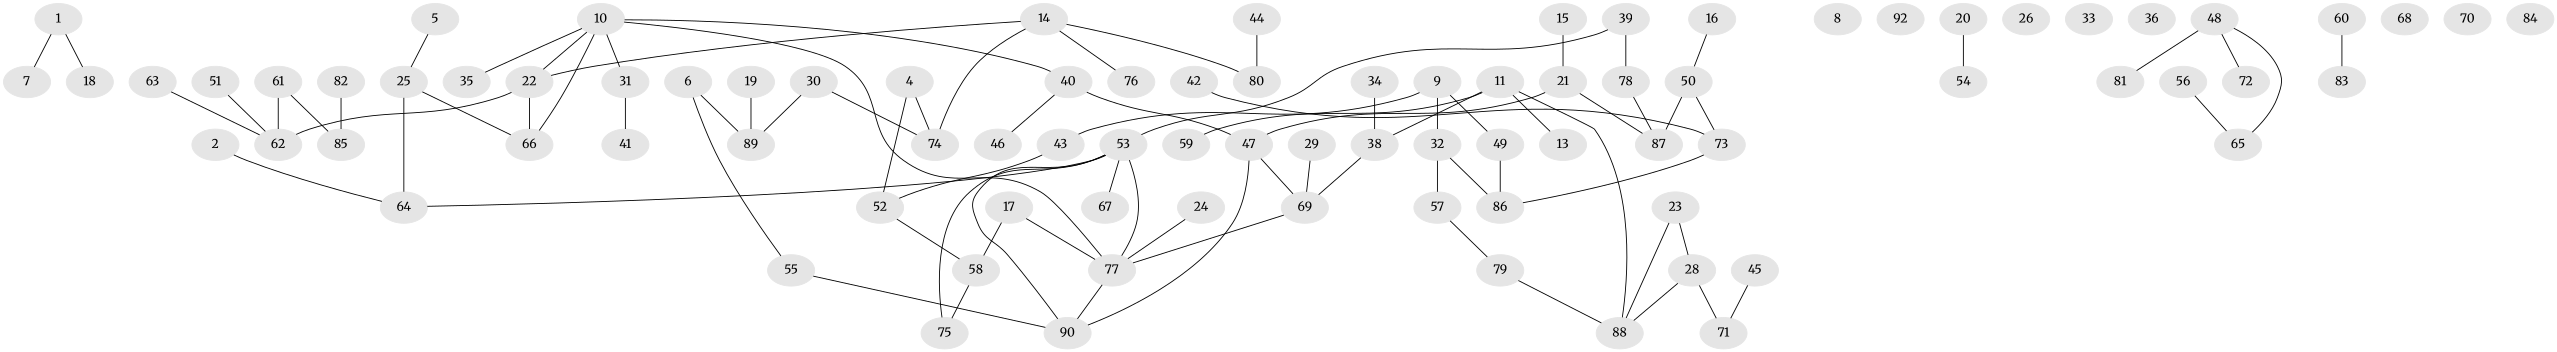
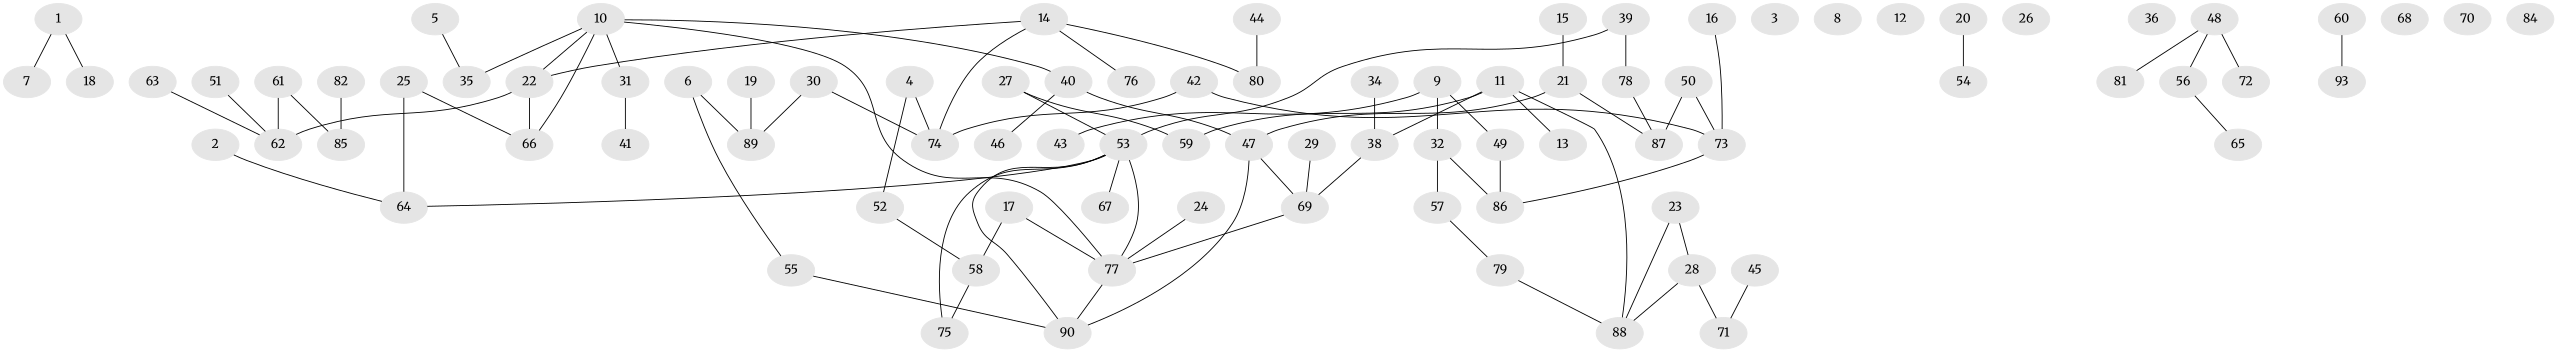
  graph {
    fontname=Merriweather
    node [color=gray90 fontname=Merriweather style=filled]
    edge [fontname=Merriweather]
    1
    7
    18
    2
    64
+   3
    4
    52
    74
    58
    5
    25
    66
    6
    55
    89
    90
    8
    9
    32
    43
    49
    57
    86
    10
    22
    31
    35
    40
    77
    62
    41
    47
    46
    11
    13
    38
    59
    88
    69
-   12 [label=92]
+   12
    14
    76
    80
    15
    21
    87
    16
    50
    73
    17
    75
    19
    20
    54
    23
    28
    71
    24
    26
+   27
    53
    67
    29
    30
    79
-   33
    34
    36
    39
    78
    42
    44
    45
    48
    81
    56
    72
    65
    51
    60
-   83
+   83 [label=93]
    61
    85
    63
    68
    70
    82
    84
    1 -- 7
    1 -- 18
    2 -- 64
    4 -- 52
    4 -- 74
    52 -- 58
    58 -- 75
-   5 -- 25
+   5 -- 35
    25 -- 64
    25 -- 66
    6 -- 55
    6 -- 89
    55 -- 90
    9 -- 32
    9 -- 43
    9 -- 49
    32 -- 57
    32 -- 86
-   43 -- 52
    49 -- 86
    57 -- 79
    10 -- 66
    10 -- 22
    10 -- 31
    10 -- 35
    10 -- 40
    10 -- 77
    22 -- 66
    22 -- 62
    31 -- 41
    40 -- 47
    40 -- 46
    77 -- 90
    47 -- 90
    47 -- 69
    11 -- 13
    11 -- 38
    11 -- 59
    11 -- 88
    38 -- 69
    69 -- 77
    14 -- 74
    14 -- 22
    14 -- 76
    14 -- 80
    15 -- 21
    21 -- 47
    21 -- 87
-   16 -- 50
+   16 -- 73
    50 -- 87
    50 -- 73
    73 -- 86
    17 -- 58
    17 -- 77
    19 -- 89
    20 -- 54
    23 -- 88
    23 -- 28
    28 -- 88
    28 -- 71
    24 -- 77
+   27 -- 59
+   27 -- 53
    53 -- 64
    53 -- 90
    53 -- 77
    53 -- 75
    53 -- 67
    29 -- 69
    30 -- 74
    30 -- 89
    79 -- 88
    34 -- 38
    39 -- 53
    39 -- 78
    78 -- 87
+   42 -- 74
    42 -- 73
    44 -- 80
    45 -- 71
    48 -- 81
-   48 -- 65
+   48 -- 56
    48 -- 72
    56 -- 65
    51 -- 62
    60 -- 83
    61 -- 62
    61 -- 85
    63 -- 62
    82 -- 85
  }
